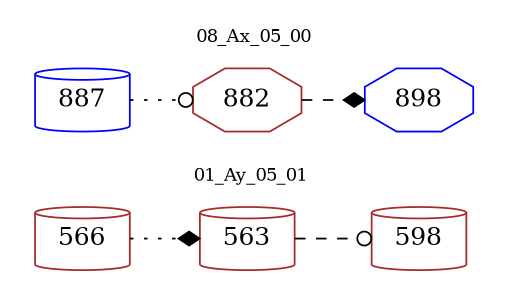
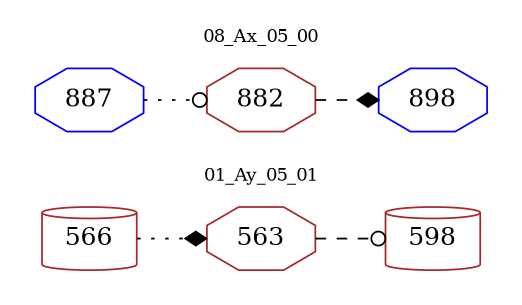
  digraph {
    rankdir=LR
    node [color=brown shape=cylinder]
    edge [arrowhead=diamond color=black style=dotted]
    n1 [label=566]
-   n2 [label=563]
+   n2 [label=563 shape=octagon]
    n3 [label=598]
-   n4 [color=blue label=887]
+   n4 [color=blue label=887 shape=octagon]
    n5 [label=882 shape=octagon]
    n6 [color=blue label=898 shape=octagon]
    subgraph cluster_1 {
      color=white
      fontsize=10
      label="01_Ay_05_01"
      n1
      n2
      n3
    }
    subgraph cluster_2 {
      color=white
      fontsize=10
      label="08_Ax_05_00"
      n4
      n5
      n6
    }
    n1 -> n2
    n2 -> n3 [arrowhead=odot style=dashed]
    n4 -> n5 [arrowhead=odot]
    n5 -> n6 [style=dashed]
  }
